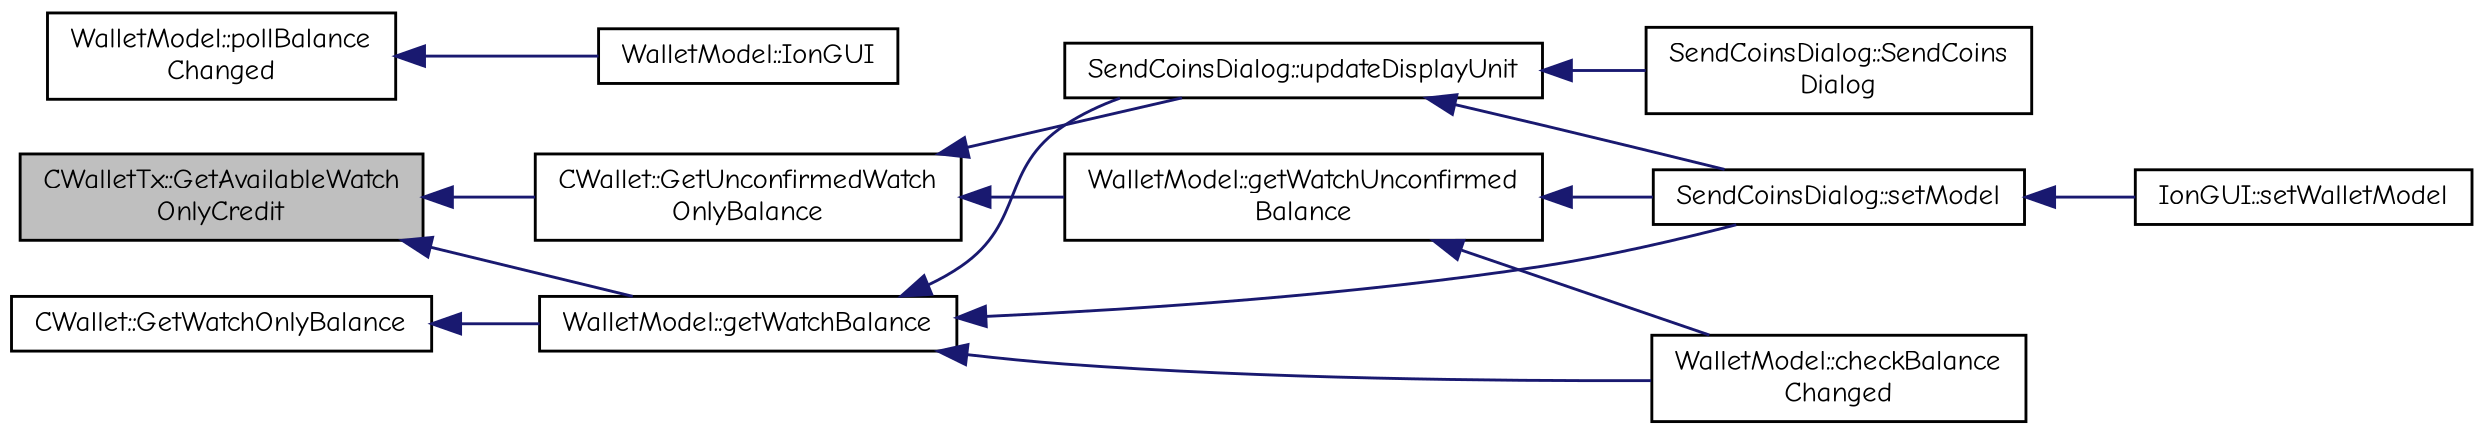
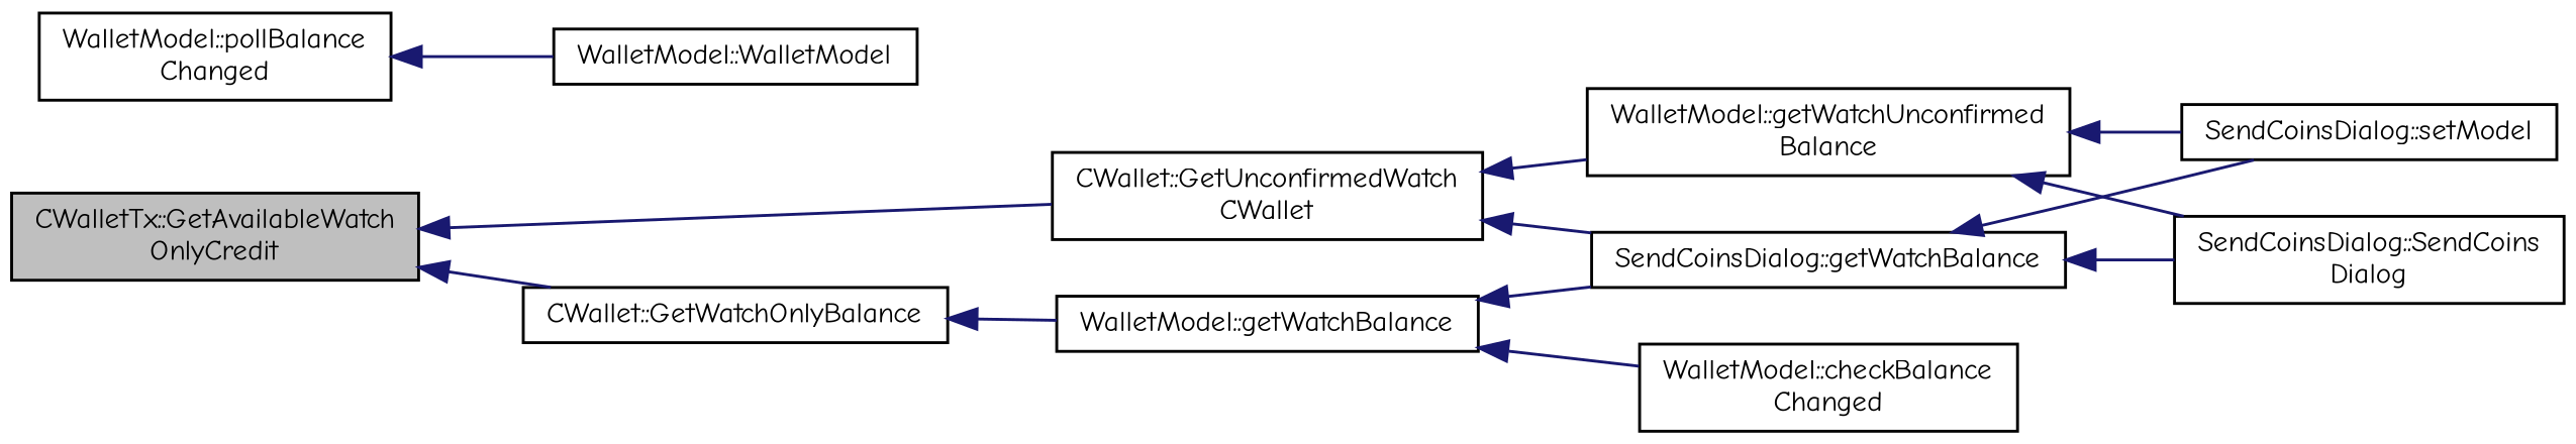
  digraph {
    fontname="Comic Neue"
    rankdir=LR
    node [color=black fillcolor=white fontname="Comic Neue" fontsize=10 shape=record style=filled]
    edge [color=midnightblue dir=back fontname="Comic Neue" fontsize=10 labelfontname=Helvetica labelfontsize=10 style=solid]
    n1 [fillcolor=grey75 fontcolor=black height=0.2 label="CWalletTx::GetAvailableWatch\lOnlyCredit" width=0.4]
    n2 [height=0.2 label="CWallet::GetWatchOnlyBalance" width=0.4]
-   n3 [height=0.2 label="CWallet::GetUnconfirmedWatch\lOnlyBalance" width=0.4]
+   n3 [height=0.2 label="CWallet::GetUnconfirmedWatch\lCWallet" width=0.4]
    n4 [height=0.2 label="WalletModel::getWatchBalance" width=0.4]
-   n5 [height=0.2 label="SendCoinsDialog::updateDisplayUnit" width=0.4]
+   n5 [height=0.2 label="SendCoinsDialog::getWatchBalance" width=0.4]
    n6 [height=0.2 label="WalletModel::getWatchUnconfirmed\lBalance" width=0.4]
    n7 [height=0.2 label="SendCoinsDialog::setModel" width=0.4]
    n8 [height=0.2 label="WalletModel::checkBalance\lChanged" width=0.4]
-   n9 [height=0.2 label="IonGUI::setWalletModel" width=0.4]
    n10 [height=0.2 label="SendCoinsDialog::SendCoins\lDialog" width=0.4]
    n11 [height=0.2 label="WalletModel::pollBalance\lChanged" width=0.4]
-   n12 [height=0.2 label="WalletModel::IonGUI" width=0.4]
-   n1 -> n4
+   n12 [height=0.2 label="WalletModel::WalletModel" width=0.4]
+   n1 -> n2
    n1 -> n3
    n2 -> n4
    n3 -> n5
    n3 -> n6
    n4 -> n5
-   n4 -> n7
    n4 -> n8
    n5 -> n7
    n5 -> n10
    n6 -> n7
-   n6 -> n8
-   n7 -> n9
+   n6 -> n10
    n11 -> n12
  }
